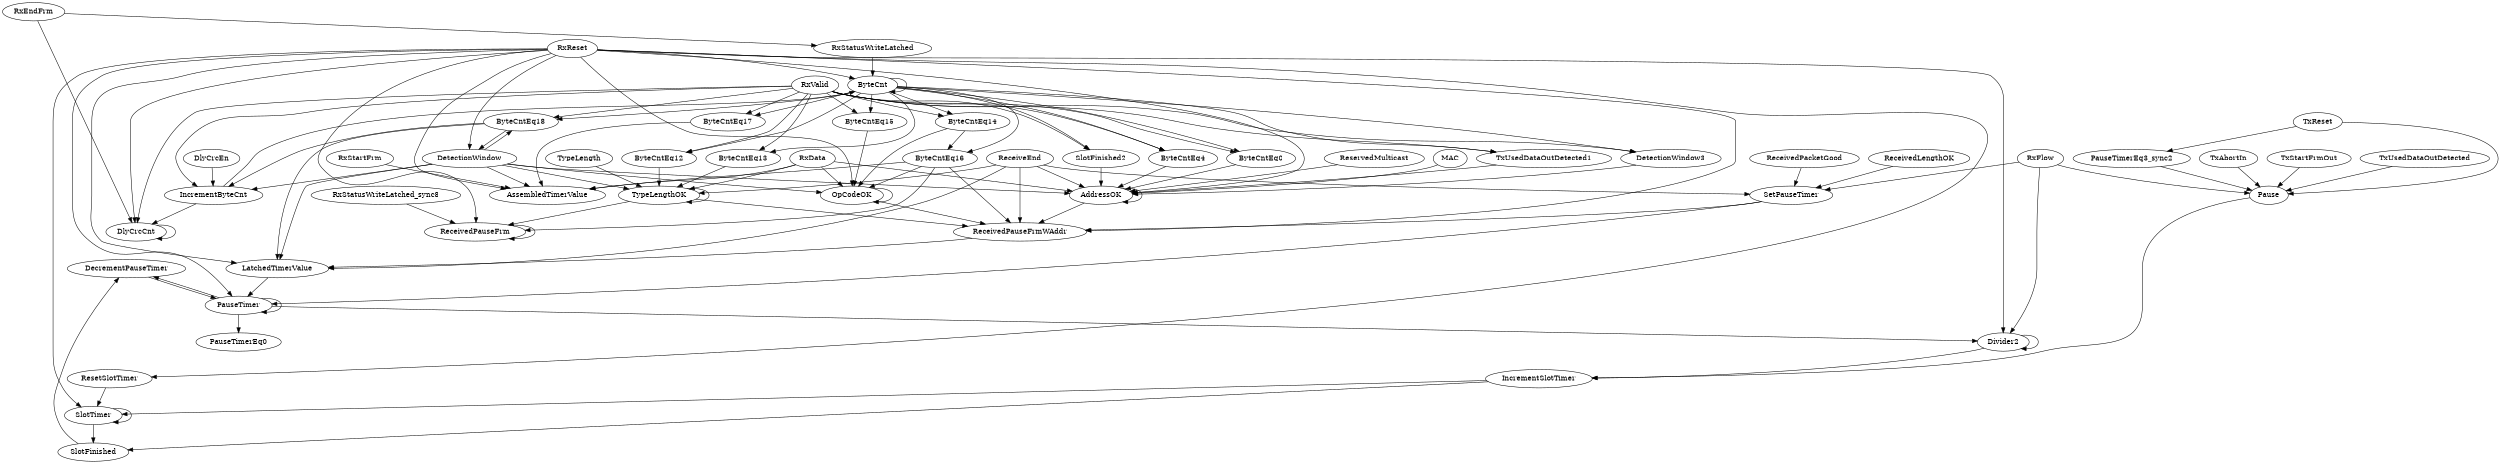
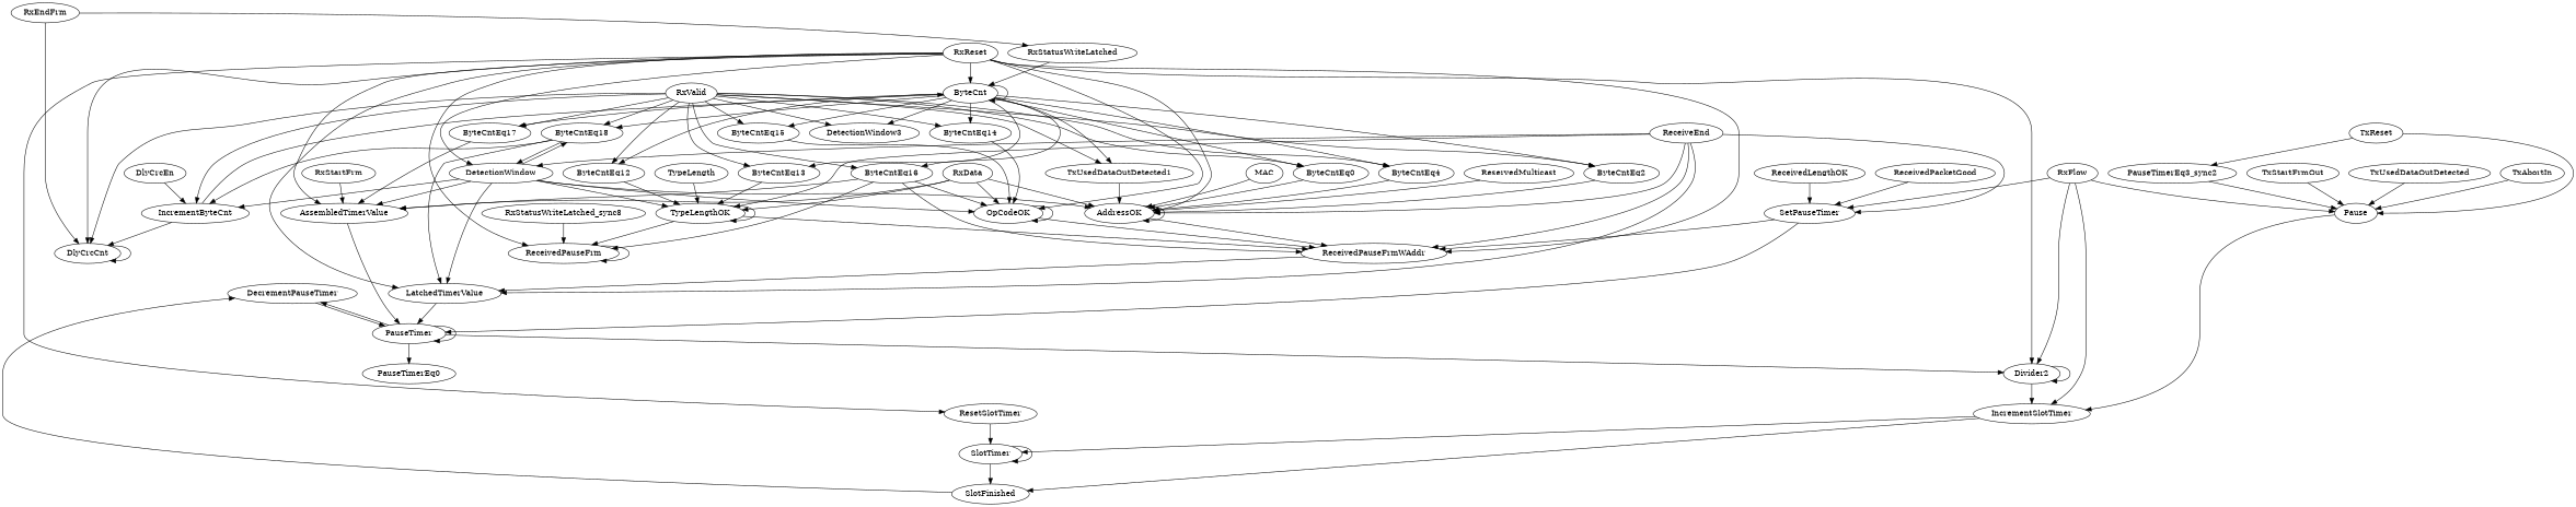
  digraph {
    edge [weight=1.0]
    DecrementPauseTimer
    PauseTimer
    Divider2
    PauseTimerEq0
    IncrementSlotTimer
    Pause
    SlotFinished
    SlotTimer
    n9 [label=RxStatusWriteLatched]
    RxEndFrm
    DlyCrcCnt
    ByteCnt
    ByteCntEq13
    ByteCntEq18
    ByteCntEq12
    ByteCntEq15
    ByteCntEq14
    ByteCntEq17
    ByteCntEq16
    ByteCntEq4
    n21 [label=TxUsedDataOutDetected1]
    ByteCntEq0
    n23 [label=DetectionWindow3]
-   ByteCntEq2 [label=SlotFinished2]
+   ByteCntEq2
    IncrementByteCnt
    OpCodeOK
    ReceivedPauseFrmWAddr
    LatchedTimerValue
    ReceivedPauseFrm
    SetPauseTimer
    DlyCrcEn
    TypeLengthOK
    TxReset
    n34 [label=PauseTimerEq3_sync2]
    AddressOK
    TxAbortIn
    DetectionWindow
    AssembledTimerValue
    n39 [label=RxStatusWriteLatched_sync8]
    RxStartFrm
    ReceivedLengthOK
    RxData
    RxReset
    ResetSlotTimer
    ReceivedPacketGood
    ReservedMulticast
    TxStartFrmOut
    RxValid
    TxUsedDataOutDetected
    TypeLength
    ReceiveEnd
    MAC
    RxFlow
    DecrementPauseTimer -> PauseTimer
    PauseTimer -> DecrementPauseTimer
    PauseTimer -> PauseTimer
    PauseTimer -> Divider2 [weight=2.0]
    PauseTimer -> PauseTimerEq0
    Divider2 -> Divider2
    Divider2 -> IncrementSlotTimer
    IncrementSlotTimer -> SlotFinished
    IncrementSlotTimer -> SlotTimer
    Pause -> IncrementSlotTimer
    SlotFinished -> DecrementPauseTimer
    SlotTimer -> SlotFinished
    SlotTimer -> SlotTimer
    n9 -> ByteCnt [weight=2.0]
    RxEndFrm -> n9
    RxEndFrm -> DlyCrcCnt [weight=3.0]
    DlyCrcCnt -> DlyCrcCnt [weight=2.0]
    ByteCnt -> ByteCnt
    ByteCnt -> ByteCntEq13
    ByteCnt -> ByteCntEq18
    ByteCnt -> ByteCntEq12
    ByteCnt -> ByteCntEq15
    ByteCnt -> ByteCntEq14
    ByteCnt -> ByteCntEq17
    ByteCnt -> ByteCntEq16
    ByteCnt -> ByteCntEq4
    ByteCnt -> n21
    ByteCnt -> ByteCntEq0
    ByteCnt -> n23
    ByteCnt -> ByteCntEq2
    ByteCntEq13 -> TypeLengthOK [weight=3.0]
    ByteCntEq18 -> IncrementByteCnt
    ByteCntEq18 -> LatchedTimerValue [weight=2.0]
    ByteCntEq18 -> DetectionWindow [weight=2.0]
    ByteCntEq12 -> TypeLengthOK [weight=4.0]
    ByteCntEq15 -> OpCodeOK [weight=2.0]
    ByteCntEq14 -> OpCodeOK [weight=2.0]
    ByteCntEq17 -> AssembledTimerValue
    ByteCntEq16 -> OpCodeOK [weight=3.0]
    ByteCntEq16 -> ReceivedPauseFrmWAddr
    ByteCntEq16 -> ReceivedPauseFrm
    ByteCntEq16 -> AssembledTimerValue
    ByteCntEq4 -> AddressOK [weight=3.0]
    n21 -> AddressOK [weight=6.0]
    ByteCntEq0 -> AddressOK [weight=7.0]
-   n23 -> AddressOK [weight=4.0]
    ByteCntEq2 -> AddressOK [weight=5.0]
    IncrementByteCnt -> DlyCrcCnt
    IncrementByteCnt -> ByteCnt
    OpCodeOK -> OpCodeOK
    OpCodeOK -> ReceivedPauseFrmWAddr
    ReceivedPauseFrmWAddr -> LatchedTimerValue [weight=2.0]
    LatchedTimerValue -> PauseTimer
    ReceivedPauseFrm -> ReceivedPauseFrm [weight=2.0]
    SetPauseTimer -> PauseTimer [weight=2.0]
    SetPauseTimer -> ReceivedPauseFrmWAddr
    DlyCrcEn -> IncrementByteCnt
    TypeLengthOK -> ReceivedPauseFrmWAddr
    TypeLengthOK -> ReceivedPauseFrm
    TypeLengthOK -> TypeLengthOK
    TxReset -> Pause [weight=2.0]
    TxReset -> n34 [weight=2.0]
    n34 -> Pause
    AddressOK -> ReceivedPauseFrmWAddr
    AddressOK -> AddressOK [weight=5.0]
    TxAbortIn -> Pause
    DetectionWindow -> ByteCntEq18
    DetectionWindow -> IncrementByteCnt
    DetectionWindow -> OpCodeOK [weight=2.0]
    DetectionWindow -> LatchedTimerValue [weight=2.0]
    DetectionWindow -> TypeLengthOK [weight=5.0]
    DetectionWindow -> AddressOK [weight=27.0]
    DetectionWindow -> AssembledTimerValue [weight=2.0]
    n39 -> ReceivedPauseFrm [weight=2.0]
    RxStartFrm -> AssembledTimerValue [weight=3.0]
    ReceivedLengthOK -> SetPauseTimer
    RxData -> OpCodeOK [weight=2.0]
    RxData -> TypeLengthOK [weight=2.0]
    RxData -> AddressOK [weight=11.0]
    RxData -> AssembledTimerValue [weight=2.0]
-   RxReset -> PauseTimer [weight=3.0]
+   AssembledTimerValue -> PauseTimer [weight=3.0]
    RxReset -> Divider2 [weight=3.0]
-   RxReset -> SlotTimer [weight=3.0]
    RxReset -> DlyCrcCnt [weight=3.0]
    RxReset -> ByteCnt [weight=3.0]
    RxReset -> OpCodeOK [weight=4.0]
    RxReset -> ReceivedPauseFrmWAddr [weight=3.0]
    RxReset -> LatchedTimerValue [weight=3.0]
    RxReset -> ReceivedPauseFrm [weight=3.0]
    RxReset -> AddressOK [weight=8.0]
    RxReset -> DetectionWindow [weight=3.0]
    RxReset -> AssembledTimerValue [weight=4.0]
    RxReset -> ResetSlotTimer
    ResetSlotTimer -> SlotTimer [weight=2.0]
    ReceivedPacketGood -> SetPauseTimer
    ReservedMulticast -> AddressOK [weight=6.0]
    TxStartFrmOut -> Pause
    RxValid -> DlyCrcCnt [weight=3.0]
    RxValid -> ByteCntEq13
    RxValid -> ByteCntEq18
    RxValid -> ByteCntEq12
    RxValid -> ByteCntEq15
    RxValid -> ByteCntEq14
    RxValid -> ByteCntEq17
-   ByteCntEq14 -> ByteCntEq16
+   RxValid -> ByteCntEq16
    RxValid -> ByteCntEq4
    RxValid -> n21
    RxValid -> ByteCntEq0
    RxValid -> n23
    RxValid -> ByteCntEq2
    RxValid -> IncrementByteCnt
    TxUsedDataOutDetected -> Pause
    TypeLength -> TypeLengthOK [weight=2.0]
    ReceiveEnd -> ReceivedPauseFrmWAddr [weight=2.0]
    ReceiveEnd -> LatchedTimerValue
    ReceiveEnd -> SetPauseTimer
    ReceiveEnd -> TypeLengthOK
    ReceiveEnd -> AddressOK
+   ReceiveEnd -> DetectionWindow
    MAC -> AddressOK [weight=6.0]
    RxFlow -> Divider2 [weight=2.0]
+   RxFlow -> IncrementSlotTimer
    RxFlow -> Pause
    RxFlow -> SetPauseTimer
  }
